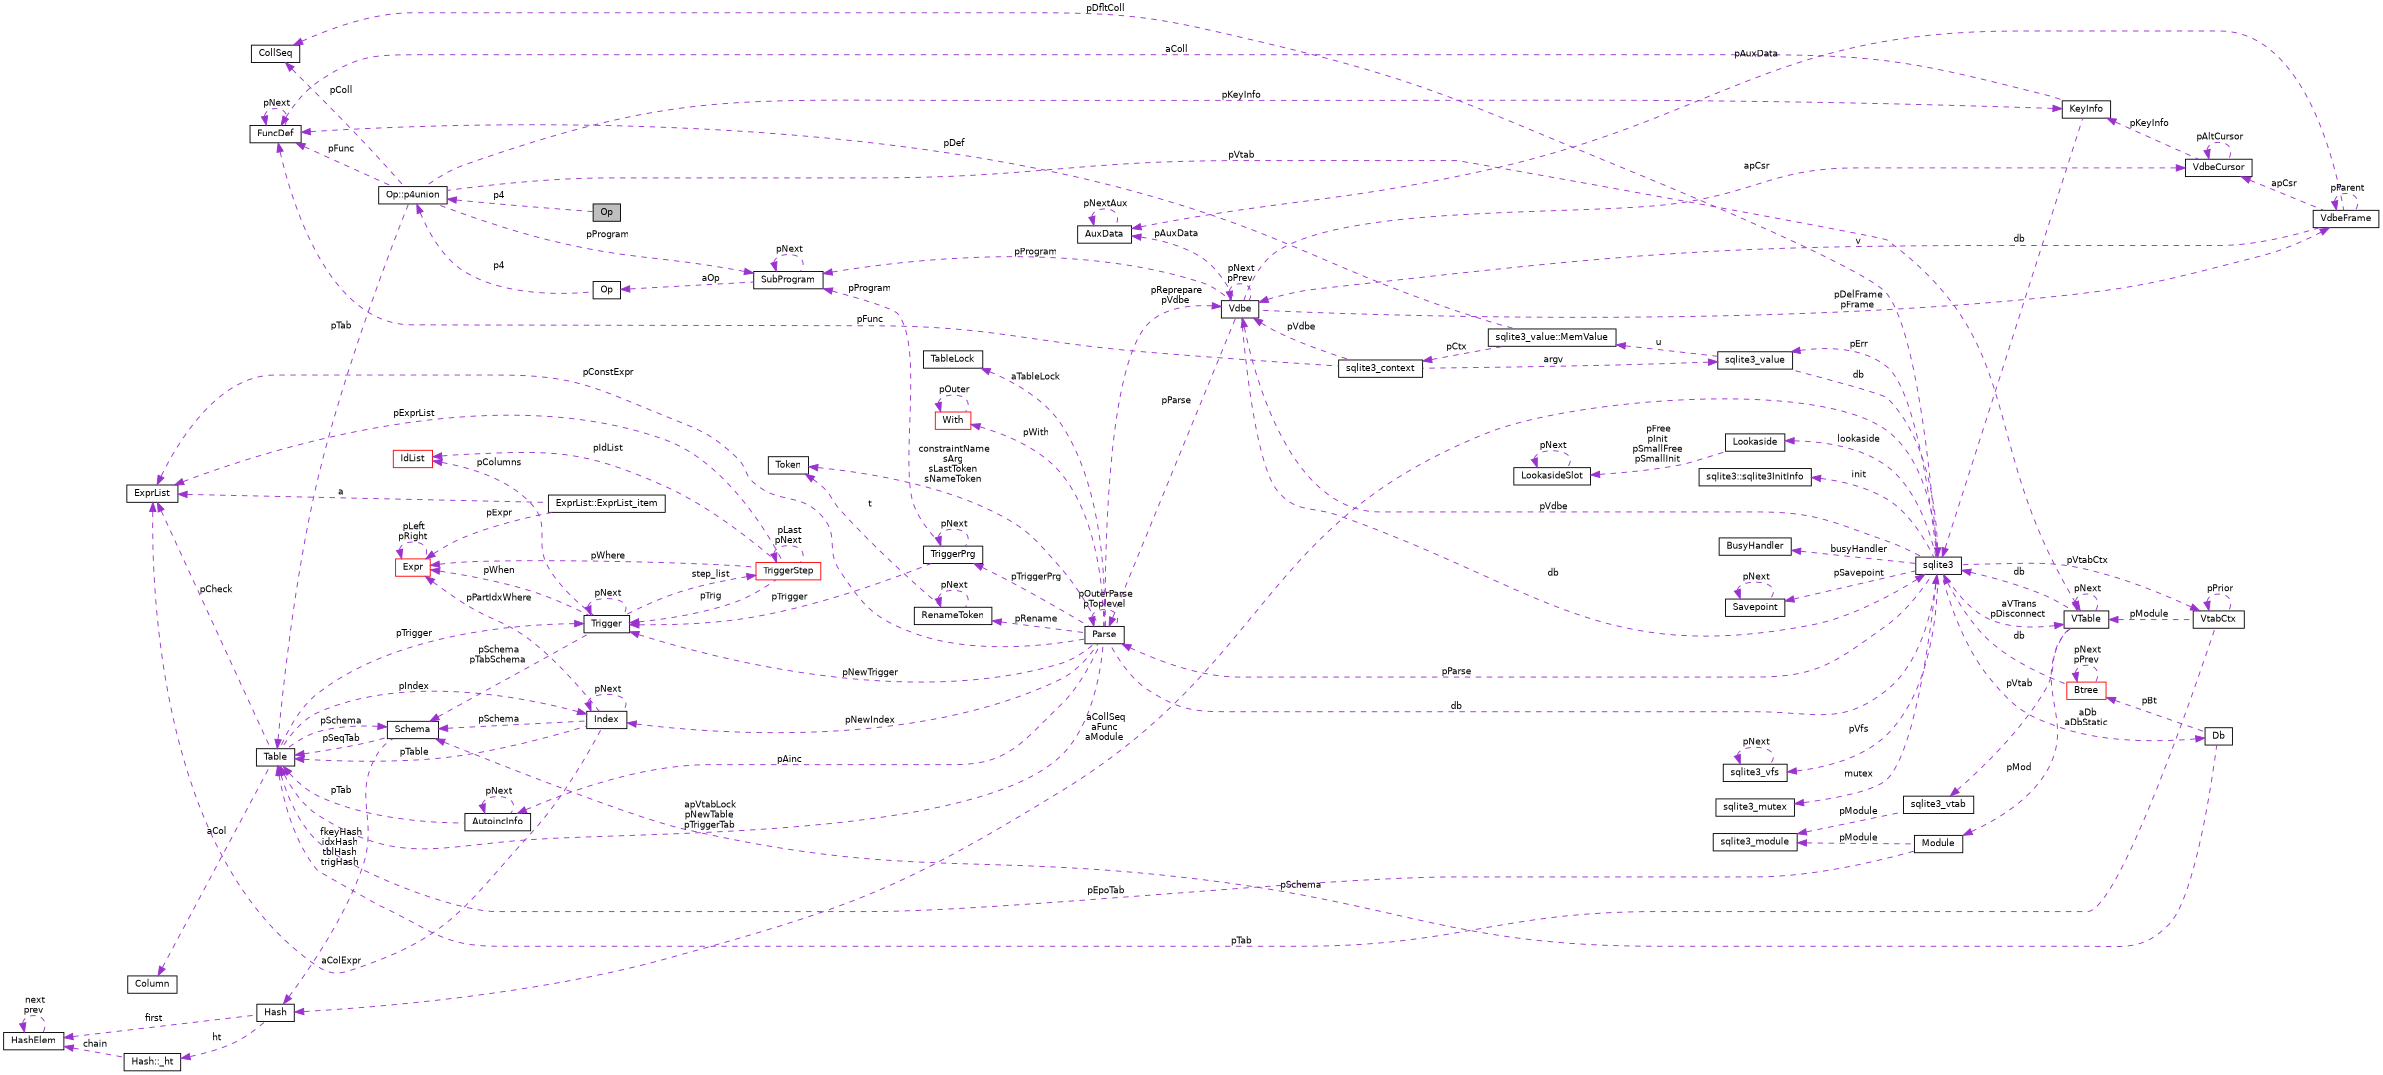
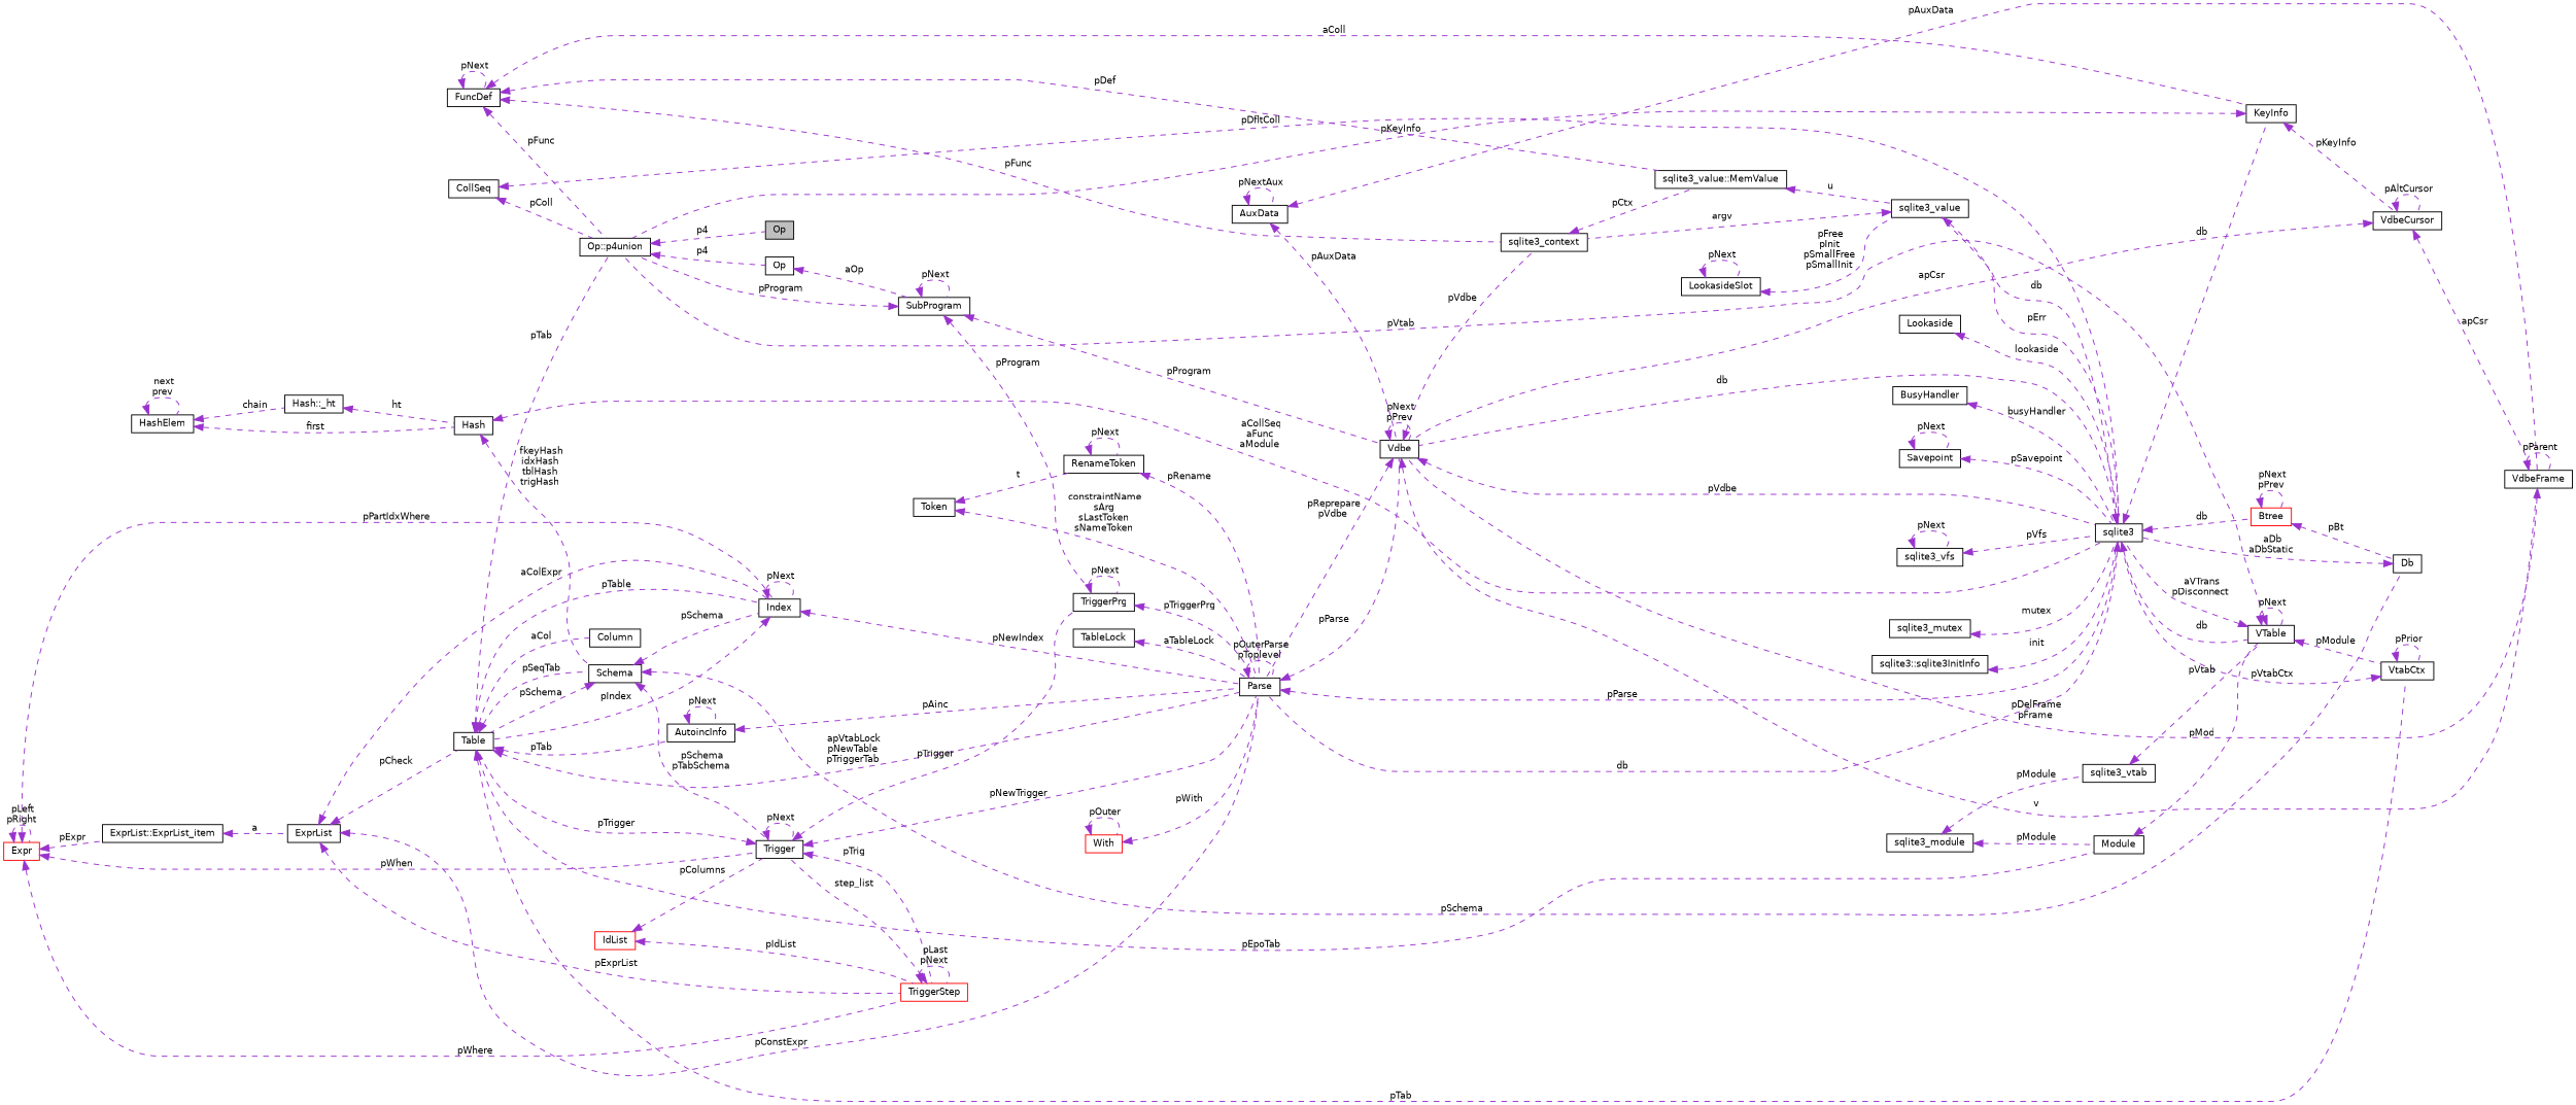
  digraph {
    rankdir=LR
    node [color=black fillcolor=white fontname=Helvetica fontsize=10 shape=record style=filled]
    edge [color=darkorchid3 dir=back fontname=Helvetica fontsize=10 labelfontname=Helvetica labelfontsize=10 style=dashed]
    n1 [fillcolor=grey75 fontcolor=black height=0.2 label=Op width=0.4]
    n2 [height=0.2 label="Op::p4union" width=0.4]
    n3 [height=0.2 label=Op width=0.4]
    n4 [height=0.2 label=SubProgram width=0.4]
    n5 [height=0.2 label=FuncDef width=0.4]
    n6 [height=0.2 label=sqlite3_context width=0.4]
    n7 [height=0.2 label="sqlite3_value::MemValue" width=0.4]
    n8 [height=0.2 label=KeyInfo width=0.4]
    n9 [height=0.2 label=sqlite3_value width=0.4]
    n10 [height=0.2 label=Vdbe width=0.4]
    n11 [height=0.2 label=sqlite3 width=0.4]
    n12 [height=0.2 label=Parse width=0.4]
    n13 [height=0.2 label=VdbeFrame width=0.4]
    n14 [color=red height=0.2 label=Btree width=0.4]
    n15 [height=0.2 label=VTable width=0.4]
    n16 [height=0.2 label=Db width=0.4]
    n17 [height=0.2 label=VtabCtx width=0.4]
    n18 [height=0.2 label=VdbeCursor width=0.4]
    n19 [height=0.2 label=sqlite3_vfs width=0.4]
    n20 [height=0.2 label=CollSeq width=0.4]
    n21 [height=0.2 label=sqlite3_mutex width=0.4]
    n22 [height=0.2 label=Schema width=0.4]
    n23 [height=0.2 label=Table width=0.4]
    n24 [height=0.2 label=Index width=0.4]
    n25 [height=0.2 label=Trigger width=0.4]
    n26 [height=0.2 label=AutoincInfo width=0.4]
    n27 [height=0.2 label=Module width=0.4]
    n28 [color=red height=0.2 label=TriggerStep width=0.4]
    n29 [height=0.2 label=TriggerPrg width=0.4]
    n30 [height=0.2 label=Hash width=0.4]
    n31 [height=0.2 label=HashElem width=0.4]
    n32 [height=0.2 label="Hash::_ht" width=0.4]
    n33 [height=0.2 label=Column width=0.4]
    n34 [color=red height=0.2 label=Expr width=0.4]
    n35 [height=0.2 label="ExprList::ExprList_item" width=0.4]
    n36 [height=0.2 label=ExprList width=0.4]
    n37 [color=red height=0.2 label=IdList width=0.4]
    n38 [height=0.2 label="sqlite3::sqlite3InitInfo" width=0.4]
    n39 [height=0.2 label=Token width=0.4]
    n40 [height=0.2 label=RenameToken width=0.4]
    n41 [height=0.2 label=TableLock width=0.4]
    n42 [color=red height=0.2 label=With width=0.4]
    n43 [height=0.2 label=Lookaside width=0.4]
    n44 [height=0.2 label=LookasideSlot width=0.4]
    n45 [height=0.2 label=sqlite3_module width=0.4]
    n46 [height=0.2 label=sqlite3_vtab width=0.4]
    n47 [height=0.2 label=BusyHandler width=0.4]
    n48 [height=0.2 label=Savepoint width=0.4]
    n49 [height=0.2 label=AuxData width=0.4]
    n2 -> n1 [label=" p4"]
    n2 -> n3 [label=" p4"]
    n3 -> n4 [label=" aOp"]
    n4 -> n2 [label=" pProgram"]
    n4 -> n4 [label=" pNext"]
    n4 -> n10 [label=" pProgram"]
    n4 -> n29 [label=" pProgram"]
    n5 -> n2 [label=" pFunc"]
    n5 -> n5 [label=" pNext"]
    n5 -> n6 [label=" pFunc"]
    n5 -> n7 [label=" pDef"]
    n5 -> n8 [label=" aColl"]
    n6 -> n7 [label=" pCtx"]
    n7 -> n9 [label=" u"]
    n8 -> n2 [label=" pKeyInfo"]
    n8 -> n18 [label=" pKeyInfo"]
    n9 -> n6 [label=" argv"]
    n9 -> n11 [label=" pErr"]
    n10 -> n6 [label=" pVdbe"]
    n10 -> n10 [label=" pNext\npPrev"]
    n10 -> n11 [label=" pVdbe"]
    n10 -> n12 [label=" pReprepare\npVdbe"]
    n10 -> n13 [label=" v"]
    n11 -> n8 [label=" db"]
    n11 -> n9 [label=" db"]
    n11 -> n10 [label=" db"]
    n11 -> n12 [label=" db"]
    n11 -> n14 [label=" db"]
    n11 -> n15 [label=" db"]
    n12 -> n10 [label=" pParse"]
    n12 -> n11 [label=" pParse"]
    n12 -> n12 [label=" pOuterParse\npToplevel"]
    n13 -> n10 [label=" pDelFrame\npFrame"]
    n13 -> n13 [label=" pParent"]
    n14 -> n14 [label=" pNext\npPrev"]
    n14 -> n16 [label=" pBt"]
    n15 -> n2 [label=" pVtab"]
    n15 -> n11 [label=" aVTrans\npDisconnect"]
    n15 -> n15 [label=" pNext"]
    n15 -> n17 [label=" pModule"]
    n16 -> n11 [label=" aDb\naDbStatic"]
    n17 -> n11 [label=" pVtabCtx"]
    n17 -> n17 [label=" pPrior"]
    n18 -> n10 [label=" apCsr"]
    n18 -> n13 [label=" apCsr"]
    n18 -> n18 [label=" pAltCursor"]
    n19 -> n11 [label=" pVfs"]
    n19 -> n19 [label=" pNext"]
    n20 -> n2 [label=" pColl"]
    n20 -> n11 [label=" pDfltColl"]
    n21 -> n11 [label=" mutex"]
    n22 -> n16 [label=" pSchema"]
    n22 -> n23 [label=" pSchema"]
    n22 -> n24 [label=" pSchema"]
    n22 -> n25 [label=" pSchema\npTabSchema"]
    n23 -> n2 [label=" pTab"]
    n23 -> n12 [label=" apVtabLock\npNewTable\npTriggerTab"]
    n23 -> n17 [label=" pTab"]
    n23 -> n22 [label=" pSeqTab"]
    n23 -> n24 [label=" pTable"]
    n23 -> n26 [label=" pTab"]
    n23 -> n27 [label=" pEpoTab"]
    n24 -> n12 [label=" pNewIndex"]
    n24 -> n23 [label=" pIndex"]
    n24 -> n24 [label=" pNext"]
    n25 -> n12 [label=" pNewTrigger"]
    n25 -> n23 [label=" pTrigger"]
    n25 -> n25 [label=" pNext"]
    n25 -> n28 [label=" pTrig"]
    n25 -> n29 [label=" pTrigger"]
    n26 -> n12 [label=" pAinc"]
    n26 -> n26 [label=" pNext"]
    n27 -> n15 [label=" pMod"]
    n28 -> n25 [label=" step_list"]
    n28 -> n28 [label=" pLast\npNext"]
    n29 -> n12 [label=" pTriggerPrg"]
    n29 -> n29 [label=" pNext"]
    n30 -> n11 [label=" aCollSeq\naFunc\naModule"]
    n30 -> n22 [label=" fkeyHash\nidxHash\ntblHash\ntrigHash"]
    n31 -> n30 [label=" first"]
    n31 -> n31 [label=" next\nprev"]
    n31 -> n32 [label=" chain"]
    n32 -> n30 [label=" ht"]
-   n33 -> n23 [label=" aCol"]
+   n23 -> n33 [label=" aCol"]
    n34 -> n24 [label=" pPartIdxWhere"]
    n34 -> n25 [label=" pWhen"]
    n34 -> n28 [label=" pWhere"]
    n34 -> n34 [label=" pLeft\npRight"]
    n34 -> n35 [label=" pExpr"]
-   n36 -> n35 [label=" a"]
+   n35 -> n36 [label=" a"]
    n36 -> n12 [label=" pConstExpr"]
    n36 -> n23 [label=" pCheck"]
    n36 -> n24 [label=" aColExpr"]
    n36 -> n28 [label=" pExprList"]
    n37 -> n25 [label=" pColumns"]
    n37 -> n28 [label=" pIdList"]
    n38 -> n11 [label=" init"]
    n39 -> n12 [label=" constraintName\nsArg\nsLastToken\nsNameToken"]
    n39 -> n40 [label=" t"]
    n40 -> n12 [label=" pRename"]
    n40 -> n40 [label=" pNext"]
    n41 -> n12 [label=" aTableLock"]
    n42 -> n12 [label=" pWith"]
    n42 -> n42 [label=" pOuter"]
    n43 -> n11 [label=" lookaside"]
-   n44 -> n43 [label=" pFree\npInit\npSmallFree\npSmallInit"]
+   n44 -> n9 [label=" pFree\npInit\npSmallFree\npSmallInit"]
    n44 -> n44 [label=" pNext"]
    n45 -> n27 [label=" pModule"]
    n45 -> n46 [label=" pModule"]
    n46 -> n15 [label=" pVtab"]
    n47 -> n11 [label=" busyHandler"]
    n48 -> n11 [label=" pSavepoint"]
    n48 -> n48 [label=" pNext"]
    n49 -> n10 [label=" pAuxData"]
    n49 -> n13 [label=" pAuxData"]
    n49 -> n49 [label=" pNextAux"]
  }
